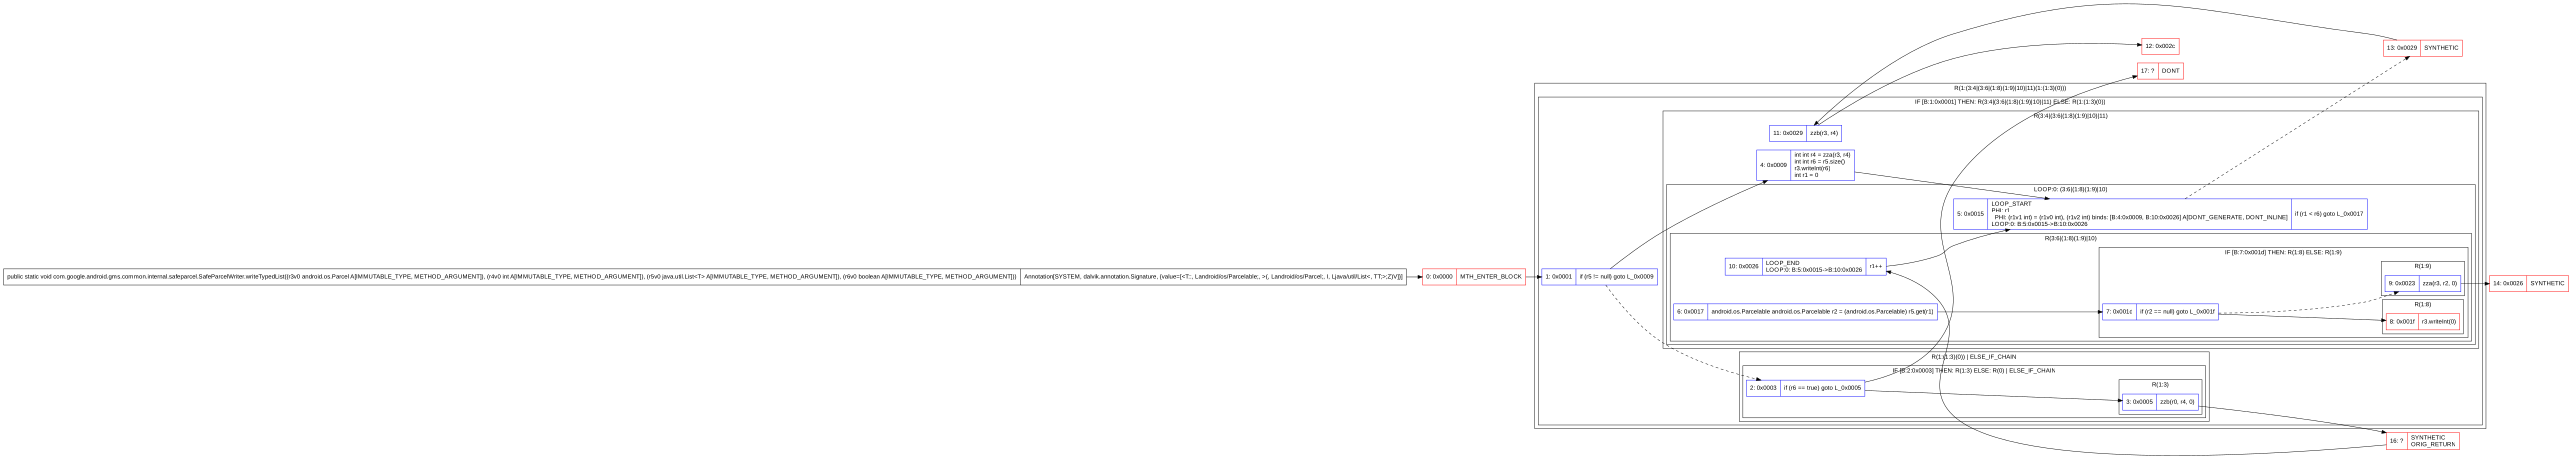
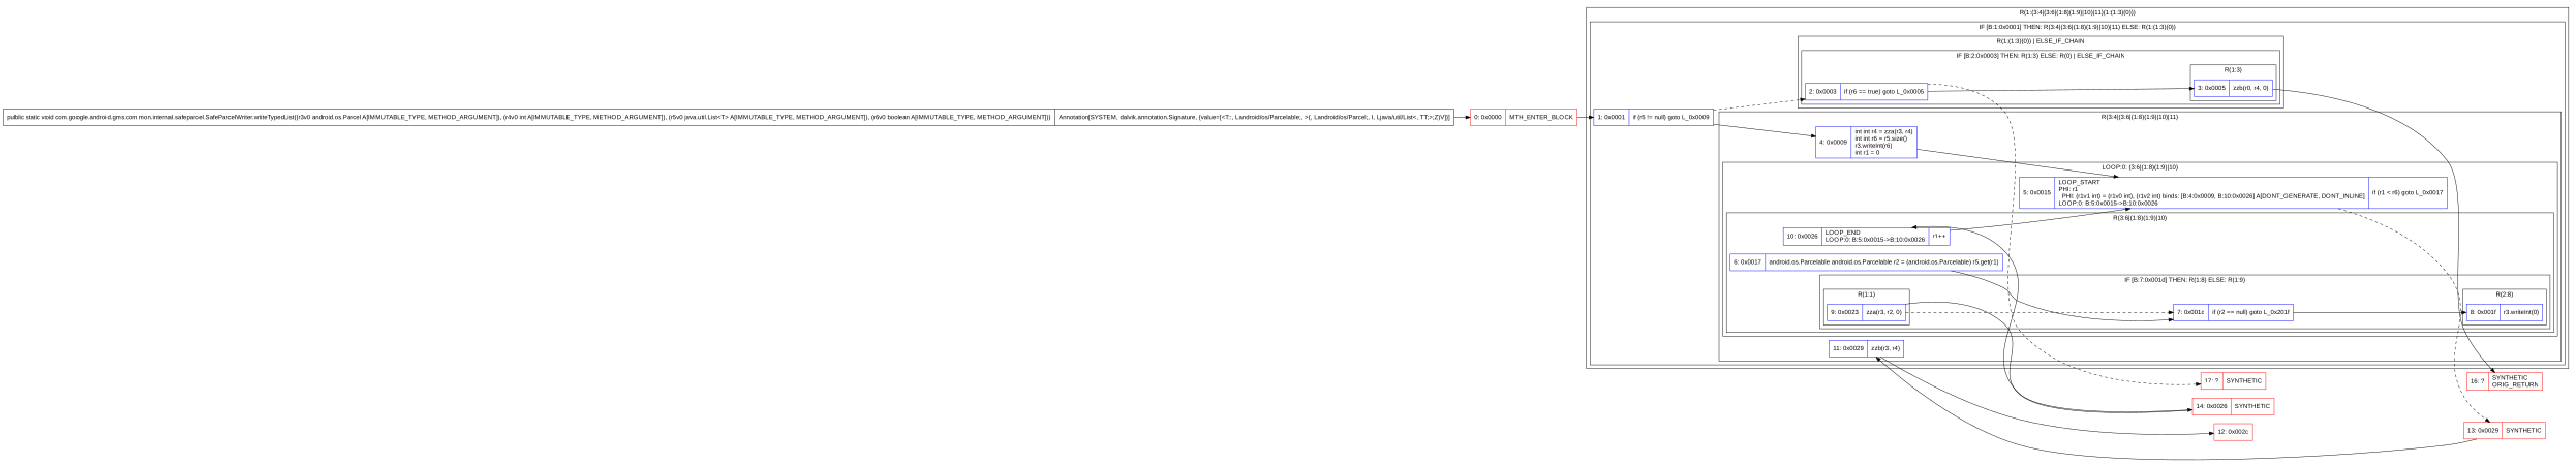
  digraph {
    fontname="Liberation Sans"
    rankdir=LR
    node [color=blue fontname="Liberation Sans" shape=record]
    edge [fontname="Liberation Sans"]
-   n1 [color=red label="{8\:\ 0x001f|r3.writeInt(0)\l}"]
+   n1 [label="{8\:\ 0x001f|r3.writeInt(0)\l}"]
    n2 [label="{9\:\ 0x0023|zza(r3, r2, 0)\l}"]
-   n3 [label="{7\:\ 0x001d|if (r2 == null) goto L_0x001f\l}"]
+   n3 [label="{7\:\ 0x001d|if (r2 == null) goto L_0x201f\l}"]
    n4 [label="{6\:\ 0x0017|android.os.Parcelable android.os.Parcelable r2 = (android.os.Parcelable) r5.get(r1)\l}"]
    n5 [label="{10\:\ 0x0026|LOOP_END\lLOOP:0: B:5:0x0015\-\>B:10:0x0026\l|r1++\l}"]
    n6 [label="{5\:\ 0x0015|LOOP_START\lPHI: r1 \l  PHI: (r1v1 int) = (r1v0 int), (r1v2 int) binds: [B:4:0x0009, B:10:0x0026] A[DONT_GENERATE, DONT_INLINE]\lLOOP:0: B:5:0x0015\-\>B:10:0x0026\l|if (r1 \< r6) goto L_0x0017\l}"]
    n7 [label="{4\:\ 0x0009|int int r4 = zza(r3, r4)\lint int r6 = r5.size()\lr3.writeInt(r6)\lint r1 = 0\l}"]
    n8 [label="{11\:\ 0x0029|zzb(r3, r4)\l}"]
    n9 [label="{3\:\ 0x0005|zzb(r0, r4, 0)\l}"]
    n10 [label="{2\:\ 0x0003|if (r6 == true) goto L_0x0005\l}"]
    n11 [label="{1\:\ 0x0001|if (r5 != null) goto L_0x0009\l}"]
    n12 [color=red label="{14\:\ 0x0026|SYNTHETIC\l}"]
    n13 [color=red label="{13\:\ 0x0029|SYNTHETIC\l}"]
    n14 [color=red label="{12\:\ 0x002c}"]
    n15 [color=red label="{16\:\ ?|SYNTHETIC\lORIG_RETURN\l}"]
-   n16 [color=red label="{17\:\ ?|DONT\l}"]
+   n16 [color=red label="{17\:\ ?|SYNTHETIC\l}"]
    n17 [color=red label="{0\:\ 0x0000|MTH_ENTER_BLOCK\l}"]
    n18 [label="{public static void com.google.android.gms.common.internal.safeparcel.SafeParcelWriter.writeTypedList((r3v0 android.os.Parcel A[IMMUTABLE_TYPE, METHOD_ARGUMENT]), (r4v0 int A[IMMUTABLE_TYPE, METHOD_ARGUMENT]), (r5v0 java.util.List\<T\> A[IMMUTABLE_TYPE, METHOD_ARGUMENT]), (r6v0 boolean A[IMMUTABLE_TYPE, METHOD_ARGUMENT]))  | Annotation[SYSTEM, dalvik.annotation.Signature, \{value=[\<T::, Landroid\/os\/Parcelable;, \>(, Landroid\/os\/Parcel;, I, Ljava\/util\/List\<, TT;\>;Z)V]\}]\l}" color=""]
    subgraph cluster_1 {
      label="R(1:(3:4|(3:6|(1:8)(1:9)|10)|11)(1:(1:3)(0)))"
      subgraph cluster_2 {
        label="IF [B:1:0x0001] THEN: R(3:4|(3:6|(1:8)(1:9)|10)|11) ELSE: R(1:(1:3)(0))"
        n11
        subgraph cluster_3 {
          label="R(3:4|(3:6|(1:8)(1:9)|10)|11)"
          n7
          n8
          subgraph cluster_4 {
            label="LOOP:0: (3:6|(1:8)(1:9)|10)"
            n6
            subgraph cluster_5 {
              label="R(3:6|(1:8)(1:9)|10)"
              n4
              n5
              subgraph cluster_6 {
                label="IF [B:7:0x001d] THEN: R(1:8) ELSE: R(1:9)"
                n3
                subgraph cluster_7 {
-                 label="R(1:8)"
+                 label="R(2:8)"
                  n1
                }
                subgraph cluster_8 {
-                 label="R(1:9)"
+                 label="R(1:1)"
                  n2
                }
              }
            }
          }
        }
        subgraph cluster_9 {
          label="R(1:(1:3)(0)) | ELSE_IF_CHAIN\l"
          subgraph cluster_10 {
            label="IF [B:2:0x0003] THEN: R(1:3) ELSE: R(0) | ELSE_IF_CHAIN\l"
            n10
            subgraph cluster_11 {
              label="R(1:3)"
              n9
            }
            subgraph cluster_12 {
              label="R(0)"
            }
          }
        }
      }
    }
    n2 -> n12
    n3 -> n1
-   n3 -> n2 [style=dashed]
+   n2 -> n3 [style=dashed]
    n4 -> n3
    n5 -> n6
    n6 -> n13 [style=dashed]
    n7 -> n6
    n8 -> n14
    n9 -> n15
    n10 -> n9
-   n10 -> n16 [style=solid]
+   n10 -> n16 [style=dashed]
    n11 -> n7
    n11 -> n10 [style=dashed]
-   n15 -> n5
+   n12 -> n5
    n13 -> n8
    n17 -> n11
    n18 -> n17
  }
